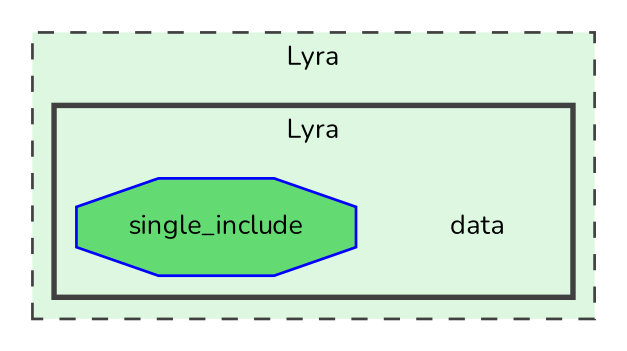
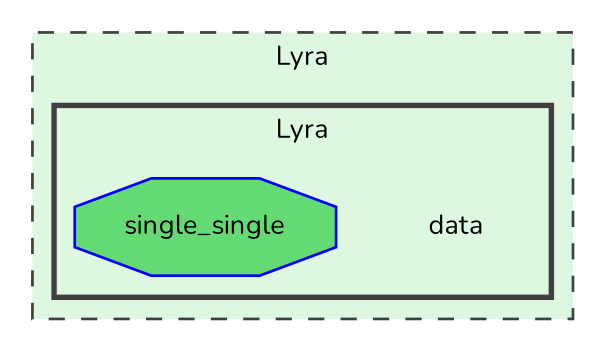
  digraph {
    compound=true
    fontname=Nunito
    node [fontname=Nunito fontsize=10]
    n1 [label=data shape=plaintext color=brown]
-   n2 [color=blue fillcolor="#64db72" label=single_include shape=octagon style="filled,"]
+   n2 [color=blue fillcolor="#64db72" label=single_single shape=octagon style="filled,"]
    subgraph cluster_1 {
      bgcolor="#def7e1"
      fontsize=10
      label=Lyra
      pencolor=grey25
      style="filled,dashed,"
      subgraph cluster_2 {
        bgcolor="#def7e1"
        fontsize=10
        pencolor=grey25
        style="filled,bold,"
        n1
        n2
      }
    }
  }
